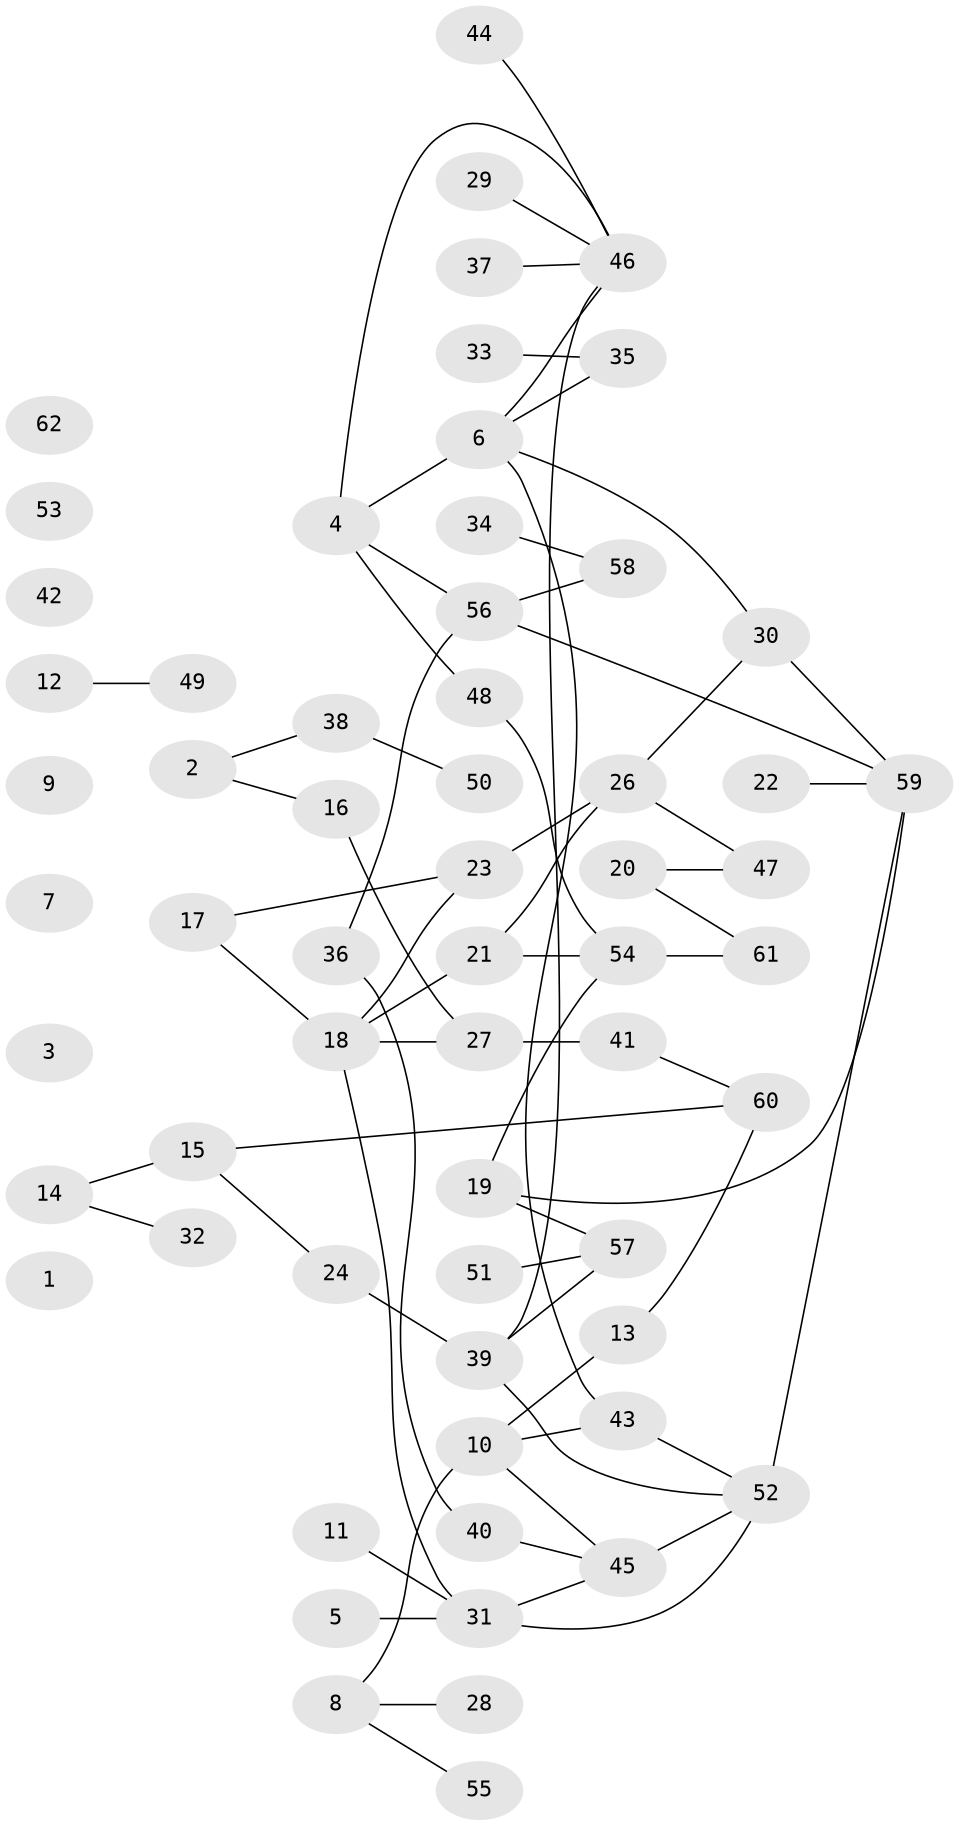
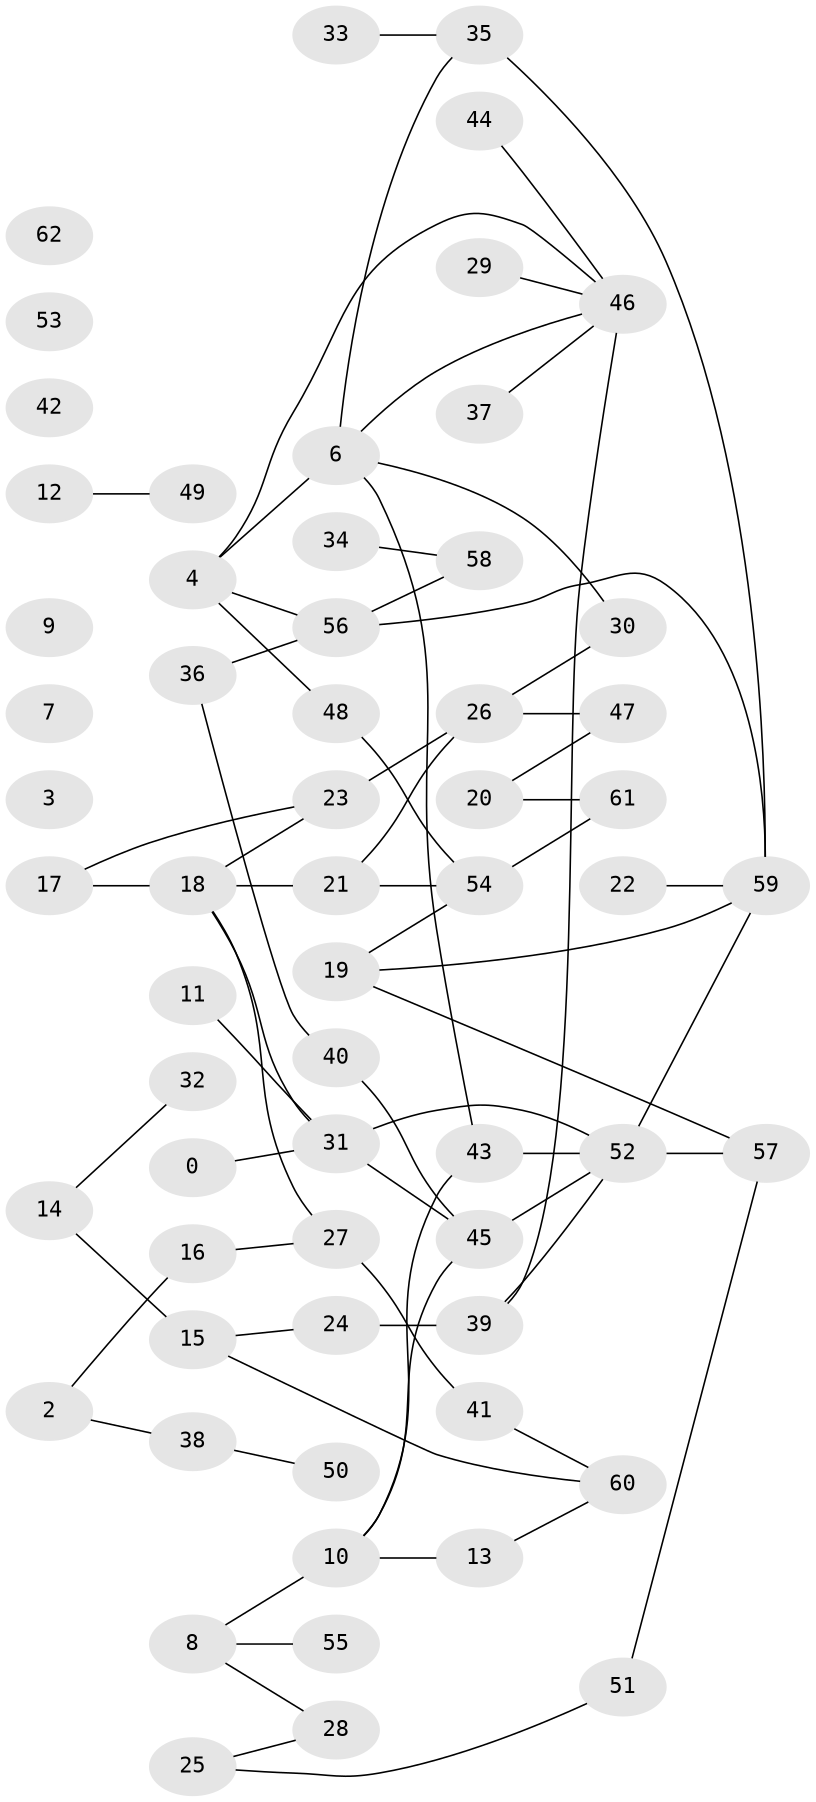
  graph {
    fontname="DejaVu Sans Mono"
    rankdir=LR
    node [color=gray90 fontname="DejaVu Sans Mono" style=filled]
    edge [fontname="DejaVu Sans Mono"]
-   1
    2
    16
    38
    27
    50
    3
    4
    6
    46
    48
    56
    30
    35
    43
    54
    59
    58
-   5
+   5 [label=0]
    31
    45
    52
    7
    8
    10
    28
    55
    13
    9
    60
    11
    12
    49
    14
    15
    32
    24
    39
    41
    17
    18
    23
    21
    26
    19
    57
    61
    20
    47
    22
+   25
    51
    29
    33
    34
    36
    40
    37
    42
    44
    53
    62
    2 -- 16
    2 -- 38
    16 -- 27
    38 -- 50
    27 -- 41
    4 -- 6
    4 -- 46
    4 -- 48
    4 -- 56
    6 -- 46
    6 -- 30
    6 -- 35
    6 -- 43
    48 -- 54
    56 -- 59
    56 -- 58
-   30 -- 59
+   35 -- 59
    43 -- 52
    54 -- 61
    5 -- 31
    31 -- 45
    31 -- 52
    45 -- 52
    52 -- 59
-   39 -- 57
+   52 -- 57
    8 -- 10
    8 -- 28
    8 -- 55
    10 -- 43
    10 -- 45
    10 -- 13
    13 -- 60
    11 -- 31
    12 -- 49
    14 -- 15
    14 -- 32
    15 -- 60
    15 -- 24
    24 -- 39
    39 -- 46
    39 -- 52
    41 -- 60
    17 -- 18
    17 -- 23
    18 -- 27
    18 -- 31
    18 -- 23
    18 -- 21
    23 -- 26
    21 -- 54
    21 -- 26
    26 -- 30
    26 -- 47
    19 -- 54
    19 -- 59
    19 -- 57
    20 -- 61
    20 -- 47
    22 -- 59
+   25 -- 28
+   25 -- 51
    51 -- 57
    29 -- 46
    33 -- 35
    34 -- 58
    36 -- 56
    36 -- 40
    40 -- 45
    37 -- 46
    44 -- 46
  }
